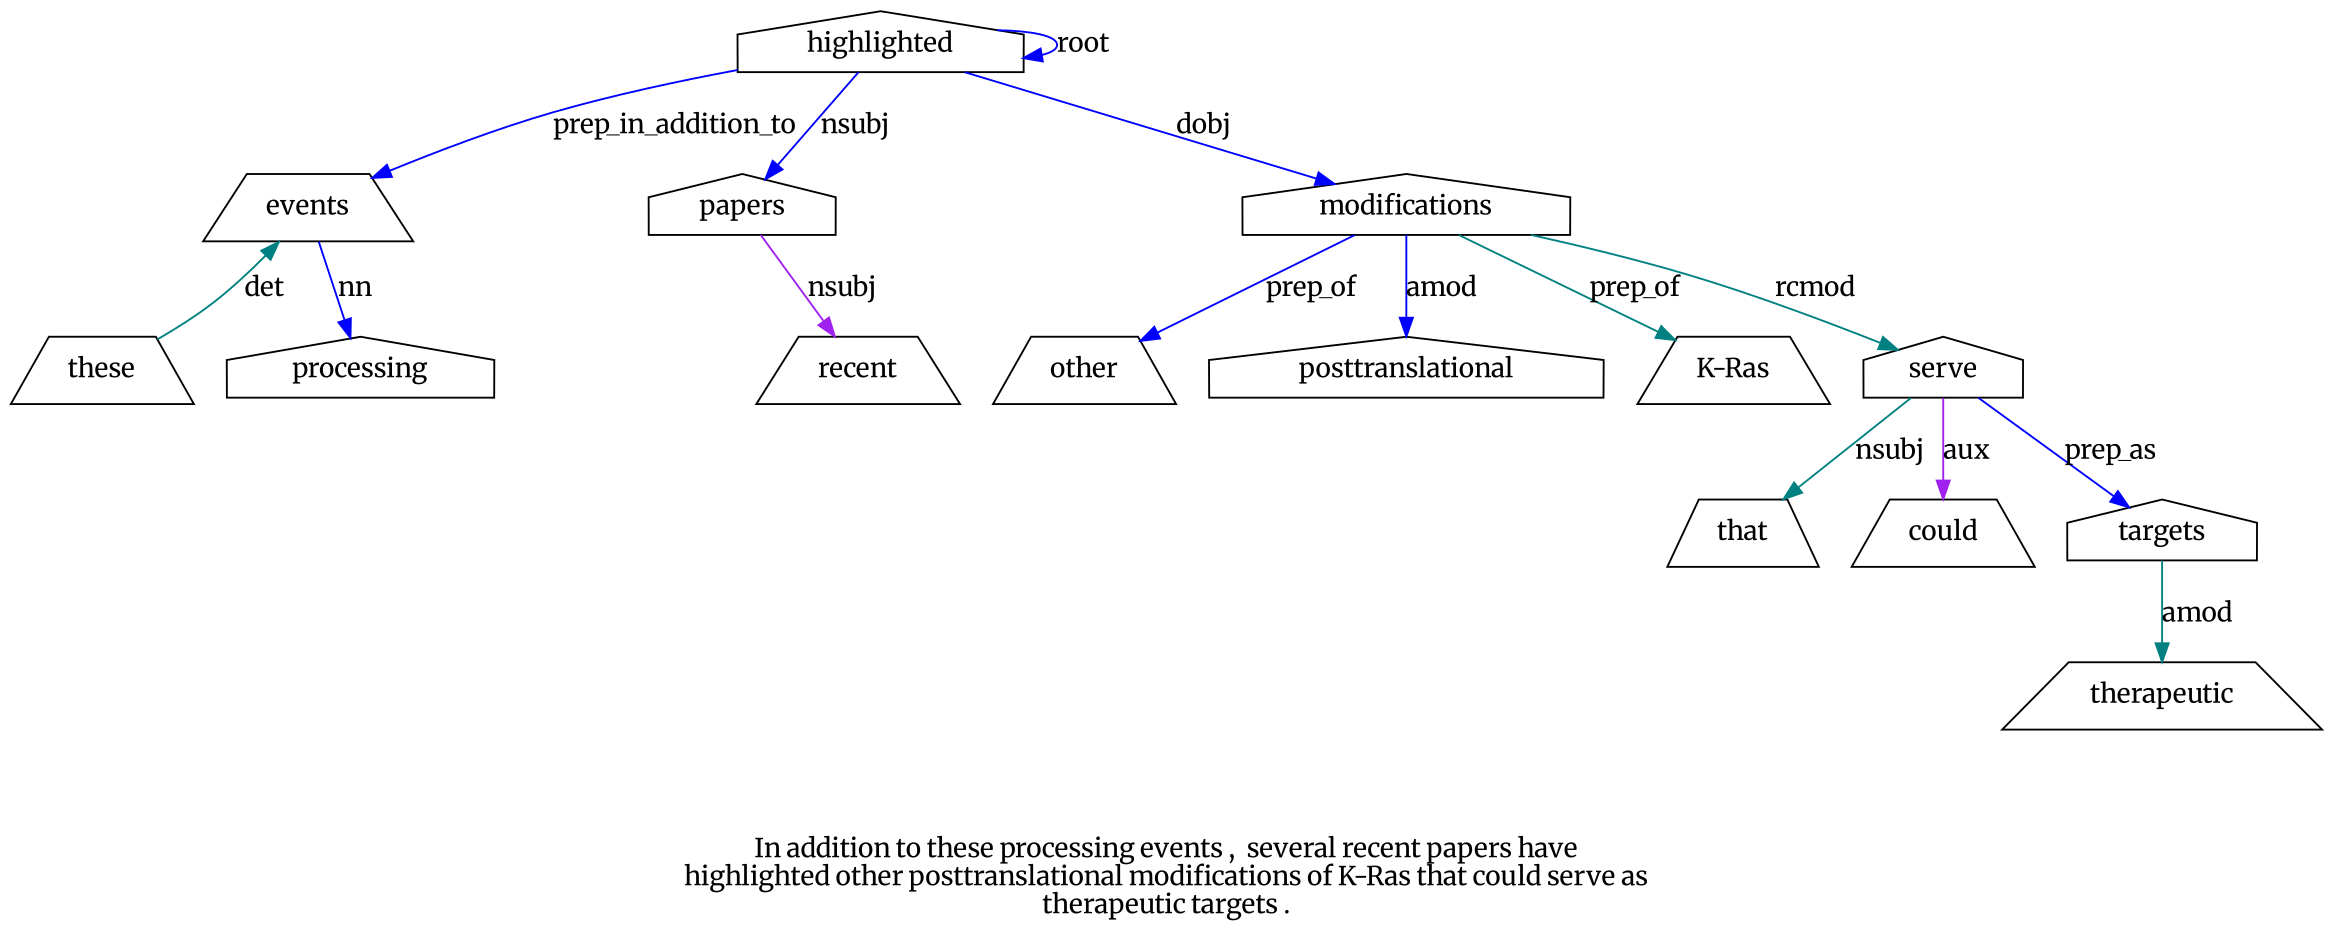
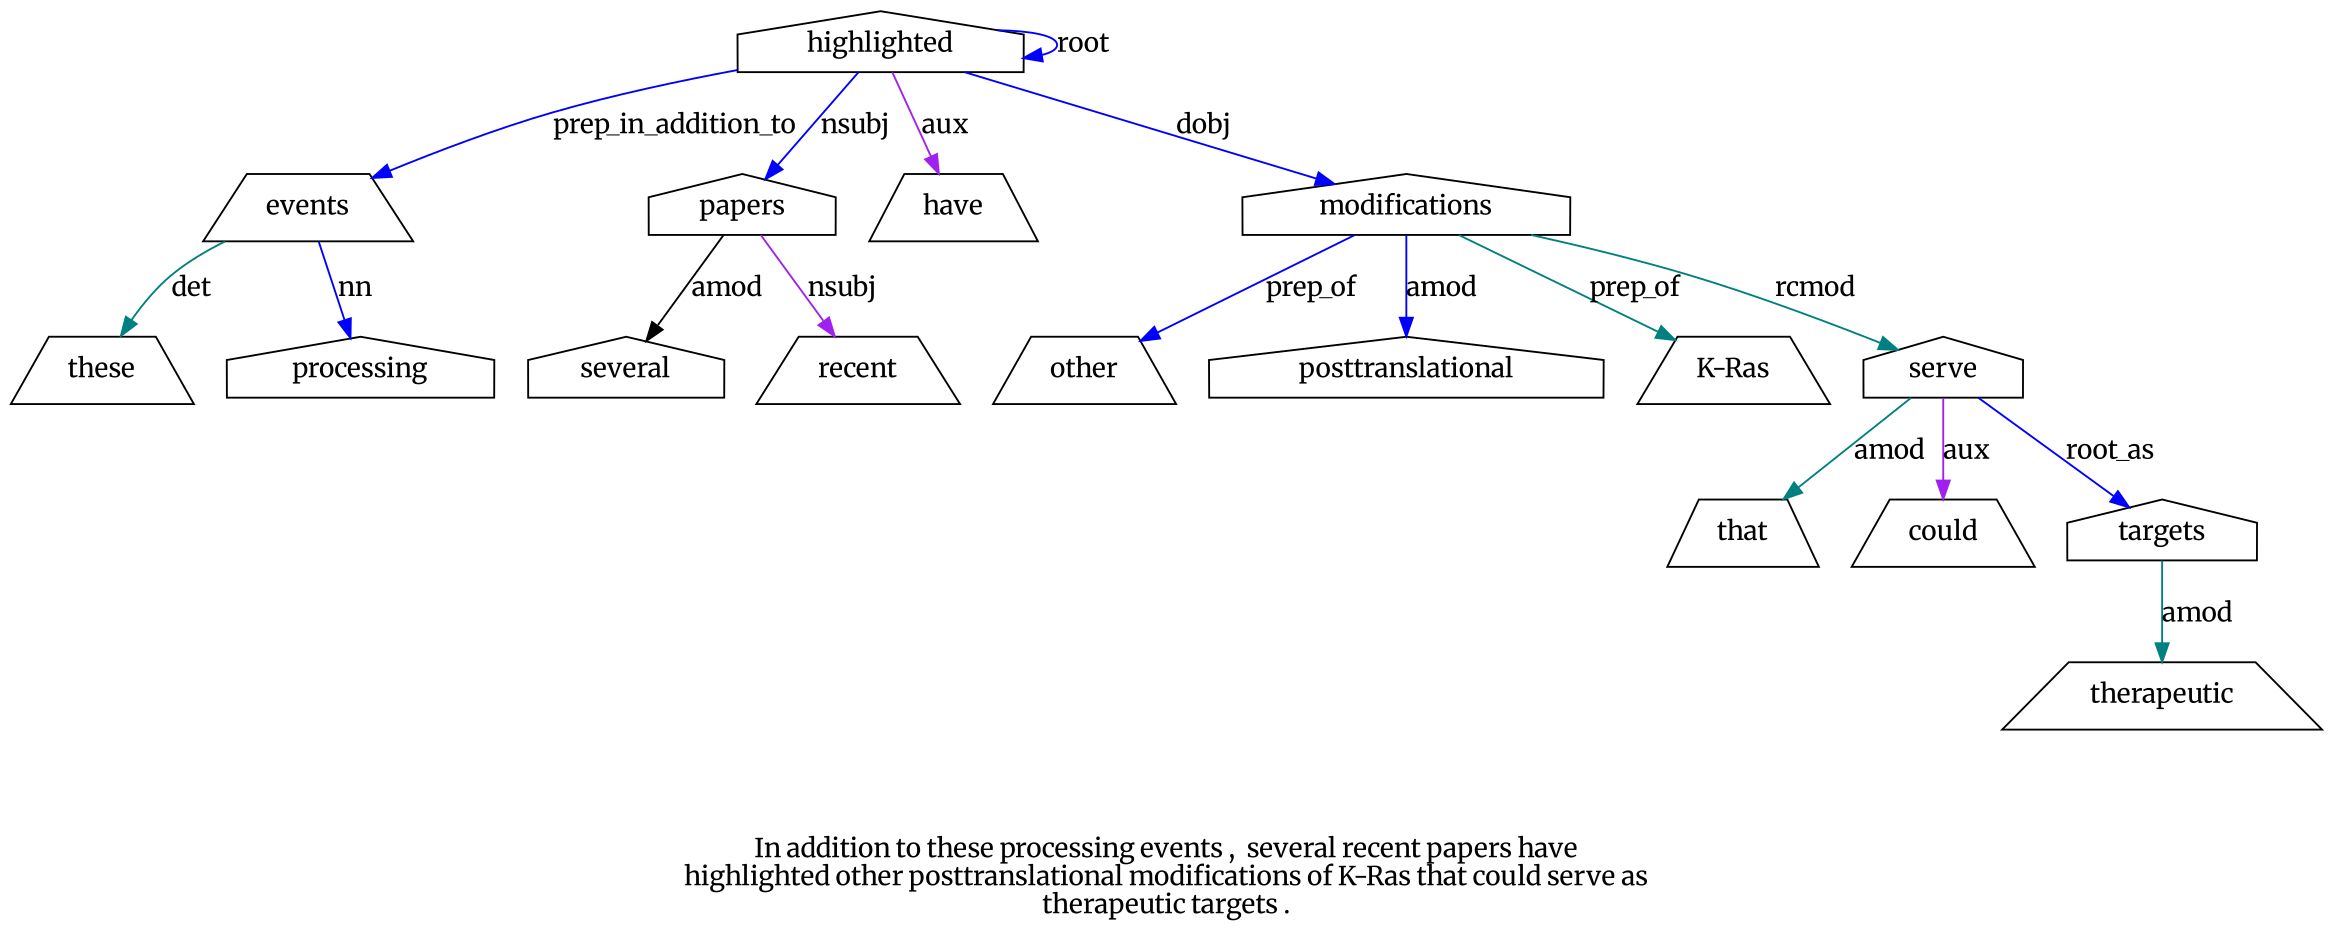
  digraph {
    fontname=Merriweather
    label="In addition to these processing events ,  several recent papers have\nhighlighted other posttranslational modifications of K-Ras that could serve as\ntherapeutic targets ."
    node [fillcolor=white fontname=Merriweather shape=trapezium style=filled]
    edge [color=blue fontname=Merriweather]
    n1 [label=events]
    n2 [label=these]
    n3 [label=processing shape=house]
    n4 [label=highlighted shape=house]
    n5 [label=papers shape=house]
+   n6 [label=have]
    n7 [label=modifications shape=house]
+   n8 [label=several shape=house]
    n9 [label=recent]
    n10 [label=other]
    n11 [label=posttranslational shape=house]
    n12 [label="K-Ras"]
    n13 [label=serve shape=house]
    n14 [label=that]
    n15 [label=could]
    n16 [label=targets shape=house]
    n17 [label=therapeutic]
-   n2 -> n1 [color=teal label=det]
+   n1 -> n2 [color=teal label=det]
    n1 -> n3 [label=nn]
    n4 -> n1 [label=prep_in_addition_to]
    n4 -> n4 [label=root]
    n4 -> n5 [label=nsubj]
+   n4 -> n6 [color=purple label=aux]
    n4 -> n7 [label=dobj]
+   n5 -> n8 [color=black label=amod]
    n5 -> n9 [color=purple label=nsubj]
    n7 -> n10 [label=prep_of]
    n7 -> n11 [label=amod]
    n7 -> n12 [color=teal label=prep_of]
    n7 -> n13 [color=teal label=rcmod]
-   n13 -> n14 [color=teal label=nsubj]
+   n13 -> n14 [color=teal label=amod]
    n13 -> n15 [color=purple label=aux]
-   n13 -> n16 [label=prep_as]
+   n13 -> n16 [label=root_as]
    n16 -> n17 [color=teal label=amod]
  }
